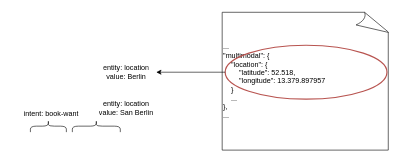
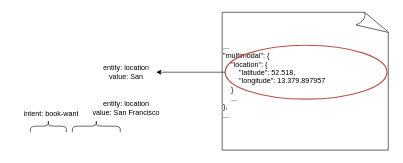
  <mxCell id="0" />
  <mxCell id="1" parent="0" />
  <mxCell id="2" value="" style="shape=curlyBracket;whiteSpace=wrap;html=1;rounded=1;flipH=1;labelPosition=right;verticalLabelPosition=middle;align=left;verticalAlign=middle;direction=south;" parent="1" vertex="1"><mxGeometry x="50" y="200" width="60" height="20" as="geometry" /></mxCell>
  <mxCell id="3" value="intent: book-want" style="text;html=1;strokeColor=none;fillColor=none;align=center;verticalAlign=middle;whiteSpace=wrap;overflow=hidden;" parent="1" vertex="1"><mxGeometry x="20" y="180" width="130" height="20" as="geometry" /></mxCell>
  <mxCell id="4" value="" style="shape=curlyBracket;whiteSpace=wrap;html=1;rounded=1;flipH=1;labelPosition=right;verticalLabelPosition=middle;align=left;verticalAlign=middle;direction=south;" parent="1" vertex="1"><mxGeometry x="120" y="200" width="80" height="20" as="geometry" /></mxCell>
- <mxCell id="5" value="entity: location&lt;br&gt;value: San Berlin" style="text;html=1;strokeColor=none;fillColor=none;align=center;verticalAlign=middle;whiteSpace=wrap;overflow=hidden;" parent="1" vertex="1"><mxGeometry x="140" y="160" width="140" height="40" as="geometry" /></mxCell>
+ <mxCell id="5" value="entity: location&lt;br&gt;value: San Francisco" style="text;html=1;strokeColor=none;fillColor=none;align=center;verticalAlign=middle;whiteSpace=wrap;overflow=hidden;" parent="1" vertex="1"><mxGeometry x="140" y="160" width="140" height="40" as="geometry" /></mxCell>
  <mxCell id="6" value="&lt;div&gt;...&lt;br&gt;&lt;/div&gt;&lt;div&gt;&quot;multimodal&quot;: {&lt;/div&gt;&lt;div&gt;&amp;nbsp; &amp;nbsp; &quot;location&quot;: {&lt;/div&gt;&lt;div&gt;&lt;span style=&quot;&quot;&gt;&lt;/span&gt;&amp;nbsp; &amp;nbsp; &amp;nbsp; &amp;nbsp; &quot;latitude&quot;: 52.518,&lt;/div&gt;&lt;div&gt;&lt;span style=&quot;&quot;&gt;&lt;/span&gt;&amp;nbsp; &amp;nbsp; &amp;nbsp; &amp;nbsp; &quot;longitude&quot;: 13.379.897957&lt;/div&gt;&lt;div&gt;&lt;span style=&quot;&quot;&gt;&lt;/span&gt;&amp;nbsp; &amp;nbsp; }&lt;/div&gt;&lt;div&gt;&lt;span style=&quot;&quot;&gt;&lt;/span&gt;&amp;nbsp; &amp;nbsp; ...&lt;/div&gt;&lt;div&gt;&lt;span style=&quot;&quot;&gt;&#09;&lt;/span&gt;},&lt;/div&gt;&lt;div&gt;&lt;span style=&quot;background-color: initial;&quot;&gt;...&lt;/span&gt;&lt;br&gt;&lt;/div&gt;" style="whiteSpace=wrap;html=1;shape=mxgraph.basic.document;align=left;" parent="1" vertex="1"><mxGeometry x="370" y="20" width="280" height="230" as="geometry" /></mxCell>
- <mxCell id="7" value="entity: location&lt;br&gt;value: Berlin" style="text;html=1;strokeColor=none;fillColor=none;align=center;verticalAlign=middle;whiteSpace=wrap;overflow=hidden;" parent="1" vertex="1"><mxGeometry x="160" y="100" width="100" height="40" as="geometry" /></mxCell>
+ <mxCell id="7" value="entity: location&lt;br&gt;value: San" style="text;html=1;strokeColor=none;fillColor=none;align=center;verticalAlign=middle;whiteSpace=wrap;overflow=hidden;" parent="1" vertex="1"><mxGeometry x="160" y="100" width="100" height="40" as="geometry" /></mxCell>
  <mxCell id="8" value="" style="ellipse;whiteSpace=wrap;html=1;fillColor=none;strokeColor=#b85450;strokeWidth=2;" parent="1" vertex="1"><mxGeometry x="375" y="75" width="270" height="90" as="geometry" /></mxCell>
  <mxCell id="9" value="" style="endArrow=classic;html=1;rounded=0;entryX=1;entryY=0.5;entryDx=0;entryDy=0;exitX=0;exitY=0.5;exitDx=0;exitDy=0;" parent="1" source="8" target="7" edge="1"><mxGeometry width="50" height="50" relative="1" as="geometry"><mxPoint x="220" y="310" as="sourcePoint" /><mxPoint x="270" y="260" as="targetPoint" /></mxGeometry></mxCell>
